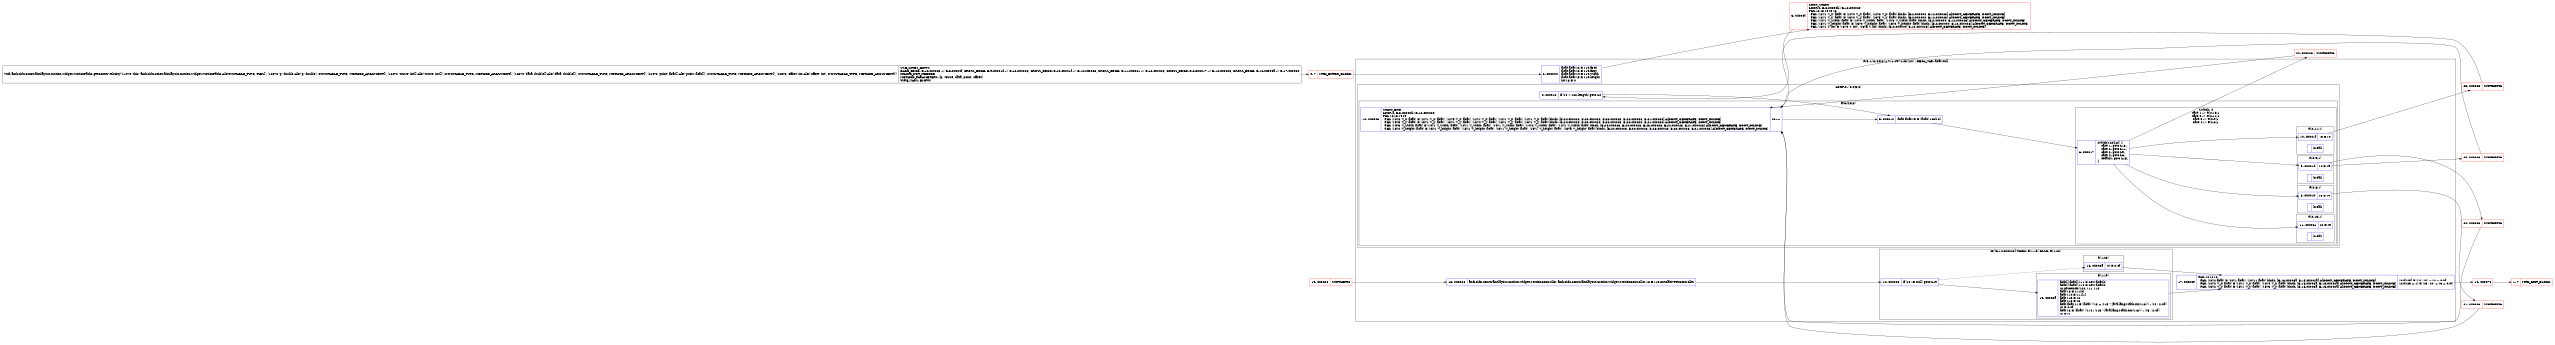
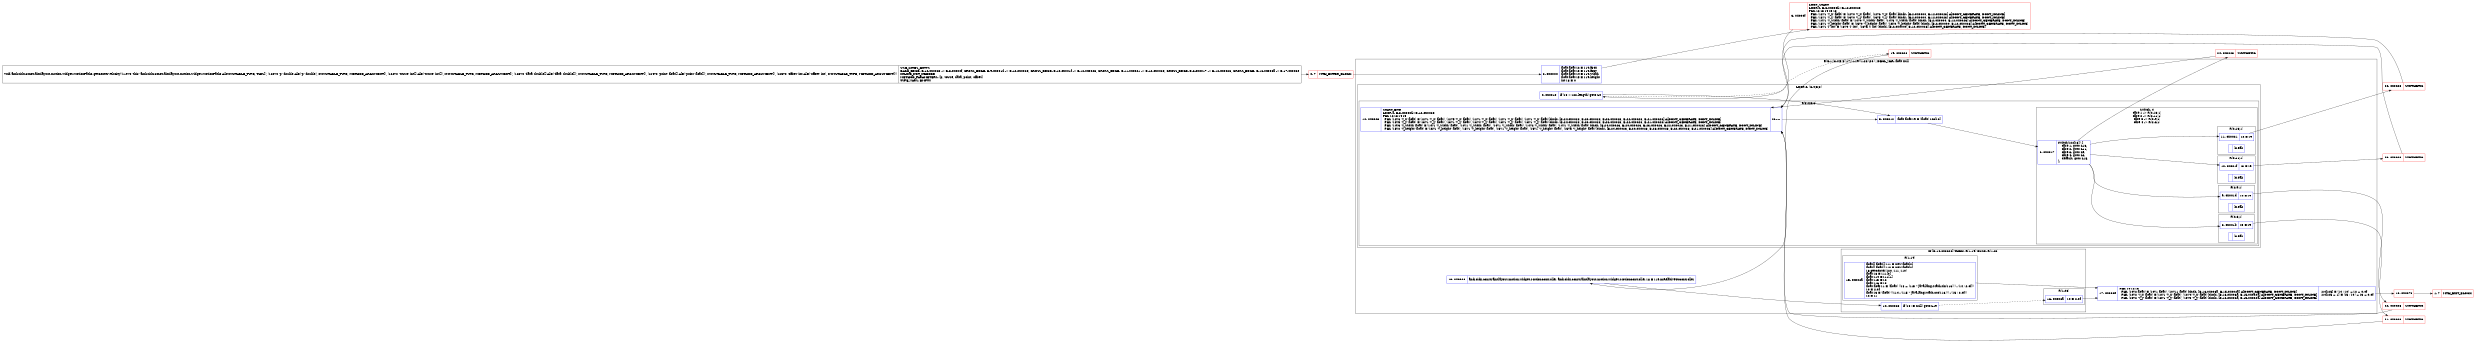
  digraph {
    rankdir=LR
    node [color=blue shape=record]
    n1 [label="{11\:\ 0x0021|r2 = r9\l}"]
    n2 [label="{|break\l}"]
    n3 [label="{10\:\ 0x001f|r3 = r9\l}"]
    n4 [label="{|break\l}"]
    n5 [label="{9\:\ 0x001d|r4 = r9\l}"]
    n6 [label="{|break\l}"]
    n7 [label="{8\:\ 0x001b|r5 = r9\l}"]
    n8 [label="{|break\l}"]
    n9 [label="{6\:\ 0x0017|switch(r22[r8]) \{\l    case 1: goto L13;\l    case 2: goto L11;\l    case 3: goto L9;\l    case 4: goto L6;\l    default: goto L15;\l\}\l}"]
    n10 [label="{5\:\ 0x0012|float float r9 = (float) r23[r8]\l}"]
    n11 [label="{12\:\ 0x0023|START_END\lLOOP:0: B:3:0x000f\-\>B:12:0x0023\lPHI: r2 r3 r4 r5 \l  PHI: (r2v6 'v_x' float) = (r2v1 'v_x' float), (r2v5 'v_x' float), (r2v1 'v_x' float), (r2v1 'v_x' float), (r2v1 'v_x' float) binds: [B:24:0x0023, B:20:0x0023, B:23:0x0023, B:22:0x0023, B:21:0x0023] A[DONT_GENERATE, DONT_INLINE]\l  PHI: (r3v5 'v_y' float) = (r3v1 'v_y' float), (r3v1 'v_y' float), (r3v4 'v_y' float), (r3v1 'v_y' float), (r3v1 'v_y' float) binds: [B:24:0x0023, B:20:0x0023, B:23:0x0023, B:22:0x0023, B:21:0x0023] A[DONT_GENERATE, DONT_INLINE]\l  PHI: (r4v3 'v_width' float) = (r4v1 'v_width' float), (r4v1 'v_width' float), (r4v1 'v_width' float), (r4v2 'v_width' float), (r4v1 'v_width' float) binds: [B:24:0x0023, B:20:0x0023, B:23:0x0023, B:22:0x0023, B:21:0x0023] A[DONT_GENERATE, DONT_INLINE]\l  PHI: (r5v2 'v_height' float) = (r5v1 'v_height' float), (r5v1 'v_height' float), (r5v1 'v_height' float), (r5v1 'v_height' float), (r5v3 'v_height' float) binds: [B:24:0x0023, B:20:0x0023, B:23:0x0023, B:22:0x0023, B:21:0x0023] A[DONT_GENERATE, DONT_INLINE]\l|r8++\l}"]
    n12 [label="{4\:\ 0x0010|if (r8 \< r22.length) goto L4\l}"]
    n13 [label="{15\:\ 0x002a|float[] float[] r11 = new float[2]\lfloat[] float[] r10 = new float[2]\lr8.getCenter(r20, r11, r10)\lfloat r8 = r11[0]\lfloat r14 = r11[1]\lfloat r15 = r2\lfloat r16 = r3\lfloat float r1 = (float) ((r8 + (r15 * java.lang.Math.sin(r16))) \- (r4 \/ 2.0f))\lr0 = 2.0f\lfloat r3 = (float) ((r14 \- (r15 * java.lang.Math.cos(r16))) \- (r5 \/ 2.0f))\lr2 = r1\l}"]
    n14 [label="{16\:\ 0x006a|r0 = 2.0f\l}"]
    n15 [label="{14\:\ 0x0028|if (r8 != null) goto L19\l}"]
    n16 [label="{2\:\ 0x0000|float float r2 = r19.f54x\lfloat float r3 = r19.f55y\lfloat float r4 = r19.width\lfloat float r5 = r19.height\lint r8 = 0\l}"]
    n17 [label="{13\:\ 0x0026|androidx.constraintlayout.motion.widget.MotionController androidx.constraintlayout.motion.widget.MotionController r8 = r19.mRelativeToController\l}"]
    n18 [label="{17\:\ 0x006e|PHI: r0 r2 r3 \l  PHI: (r0v2 float) = (r0v1 float), (r0v11 float) binds: [B:16:0x006a, B:15:0x002a] A[DONT_GENERATE, DONT_INLINE]\l  PHI: (r2v2 'v_x' float) = (r2v1 'v_x' float), (r2v4 'v_x' float) binds: [B:16:0x006a, B:15:0x002a] A[DONT_GENERATE, DONT_INLINE]\l  PHI: (r3v2 'v_y' float) = (r3v1 'v_y' float), (r3v3 'v_y' float) binds: [B:16:0x006a, B:15:0x002a] A[DONT_GENERATE, DONT_INLINE]\l|r24[r25] = (r4 \/ r0) + r2 + 0.0f\lr24[r25 + 1] = (r5 \/ r0) + r3 + 0.0f\l}"]
    n19 [color=red label="{20\:\ 0x0023|SYNTHETIC\l}"]
    n20 [color=red label="{23\:\ 0x0023|SYNTHETIC\l}"]
    n21 [color=red label="{22\:\ 0x0023|SYNTHETIC\l}"]
    n22 [color=red label="{21\:\ 0x0023|SYNTHETIC\l}"]
    n23 [color=red label="{24\:\ 0x0023|SYNTHETIC\l}"]
    n24 [color=red label="{19\:\ 0x0026|SYNTHETIC\l}"]
    n25 [color=red label="{3\:\ 0x000f|LOOP_START\lLOOP:0: B:3:0x000f\-\>B:12:0x0023\lPHI: r2 r3 r4 r5 r8 \l  PHI: (r2v1 'v_x' float) = (r2v0 'v_x' float), (r2v6 'v_x' float) binds: [B:2:0x0000, B:12:0x0023] A[DONT_GENERATE, DONT_INLINE]\l  PHI: (r3v1 'v_y' float) = (r3v0 'v_y' float), (r3v5 'v_y' float) binds: [B:2:0x0000, B:12:0x0023] A[DONT_GENERATE, DONT_INLINE]\l  PHI: (r4v1 'v_width' float) = (r4v0 'v_width' float), (r4v3 'v_width' float) binds: [B:2:0x0000, B:12:0x0023] A[DONT_GENERATE, DONT_INLINE]\l  PHI: (r5v1 'v_height' float) = (r5v0 'v_height' float), (r5v2 'v_height' float) binds: [B:2:0x0000, B:12:0x0023] A[DONT_GENERATE, DONT_INLINE]\l  PHI: (r8v1 'i' int) = (r8v0 'i' int), (r8v5 'i' int) binds: [B:2:0x0000, B:12:0x0023] A[DONT_GENERATE, DONT_INLINE]\l}"]
    n26 [color=red label="{18\:\ 0x007c}"]
    n27 [color=red label="{1\:\ ?|MTH_EXIT_BLOCK\l}"]
    n28 [color=red label="{0\:\ ?|MTH_ENTER_BLOCK\l}"]
    n29 [label="{void androidx.constraintlayout.motion.widget.MotionPaths.getCenterVelocity((r19v0 'this' androidx.constraintlayout.motion.widget.MotionPaths A[IMMUTABLE_TYPE, THIS]), (r20v0 'p' double A[D('p' double), IMMUTABLE_TYPE, METHOD_ARGUMENT]), (r22v0 'toUse' int[] A[D('toUse' int[]), IMMUTABLE_TYPE, METHOD_ARGUMENT]), (r23v0 'data' double[] A[D('data' double[]), IMMUTABLE_TYPE, METHOD_ARGUMENT]), (r24v0 'point' float[] A[D('point' float[]), IMMUTABLE_TYPE, METHOD_ARGUMENT]), (r25v0 'offset' int A[D('offset' int), IMMUTABLE_TYPE, METHOD_ARGUMENT]))  | USE_LINES_HINTS\lBACK_EDGE: B:12:0x0023 \-\> B:3:0x000f, CROSS_EDGE: B:9:0x001d \-\> B:12:0x0023, CROSS_EDGE: B:10:0x001f \-\> B:12:0x0023, CROSS_EDGE: B:11:0x0021 \-\> B:12:0x0023, CROSS_EDGE: B:6:0x0017 \-\> B:12:0x0023, CROSS_EDGE: B:16:0x006a \-\> B:17:0x006e\lINLINE_NOT_NEEDED\lMETHOD_PARAMETERS: [p, toUse, data, point, offset]\lTYPE_VARS: EMPTY\l}" color=""]
    subgraph cluster_1 {
      label="R(5:1|(3:4|5|8)|17|(1:19)(1:23)|20) | DECL_VAR: float null\l"
      n16
      n17
      n18
      subgraph cluster_2 {
        label="LOOP:0: (3:4|5|8)"
        n12
        subgraph cluster_3 {
          label="R(3:4|5|8)"
          n10
          n11
          subgraph cluster_4 {
            label="Switch: 4\n case 1 -> R(2:13|1)\n case 2 -> R(2:11|1)\n case 3 -> R(2:9|1)\n case 4 -> R(2:6|1)"
            n9
            subgraph cluster_5 {
              label="R(2:13|1)"
              n1
              n2
            }
            subgraph cluster_6 {
              label="R(2:11|1)"
              n3
              n4
            }
            subgraph cluster_7 {
              label="R(2:9|1)"
              n5
              n6
            }
            subgraph cluster_8 {
              label="R(2:6|1)"
              n7
              n8
            }
          }
        }
      }
      subgraph cluster_9 {
        label="IF [B:14:0x0028] THEN: R(1:19) ELSE: R(1:23)"
        n15
        subgraph cluster_10 {
          label="R(1:19)"
          n13
        }
        subgraph cluster_11 {
          label="R(1:23)"
          n14
        }
      }
    }
-   n5 -> n19
+   n1 -> n19
    n3 -> n20
    n5 -> n21
    n7 -> n22
    n9 -> n1
    n9 -> n3
    n9 -> n5
    n9 -> n7
    n9 -> n23
    n10 -> n9
    n11 -> n10
    n12 -> n10
+   n12 -> n24 [style=dashed]
    n13 -> n18
    n14 -> n18
-   n15 -> n13
    n15 -> n14 [style=dashed]
    n16 -> n25
    n17 -> n15
    n18 -> n26
    n19 -> n11
    n20 -> n11
    n21 -> n11
    n22 -> n11
    n23 -> n11
    n24 -> n17
    n25 -> n12
    n26 -> n27
    n28 -> n16
    n29 -> n28
  }
